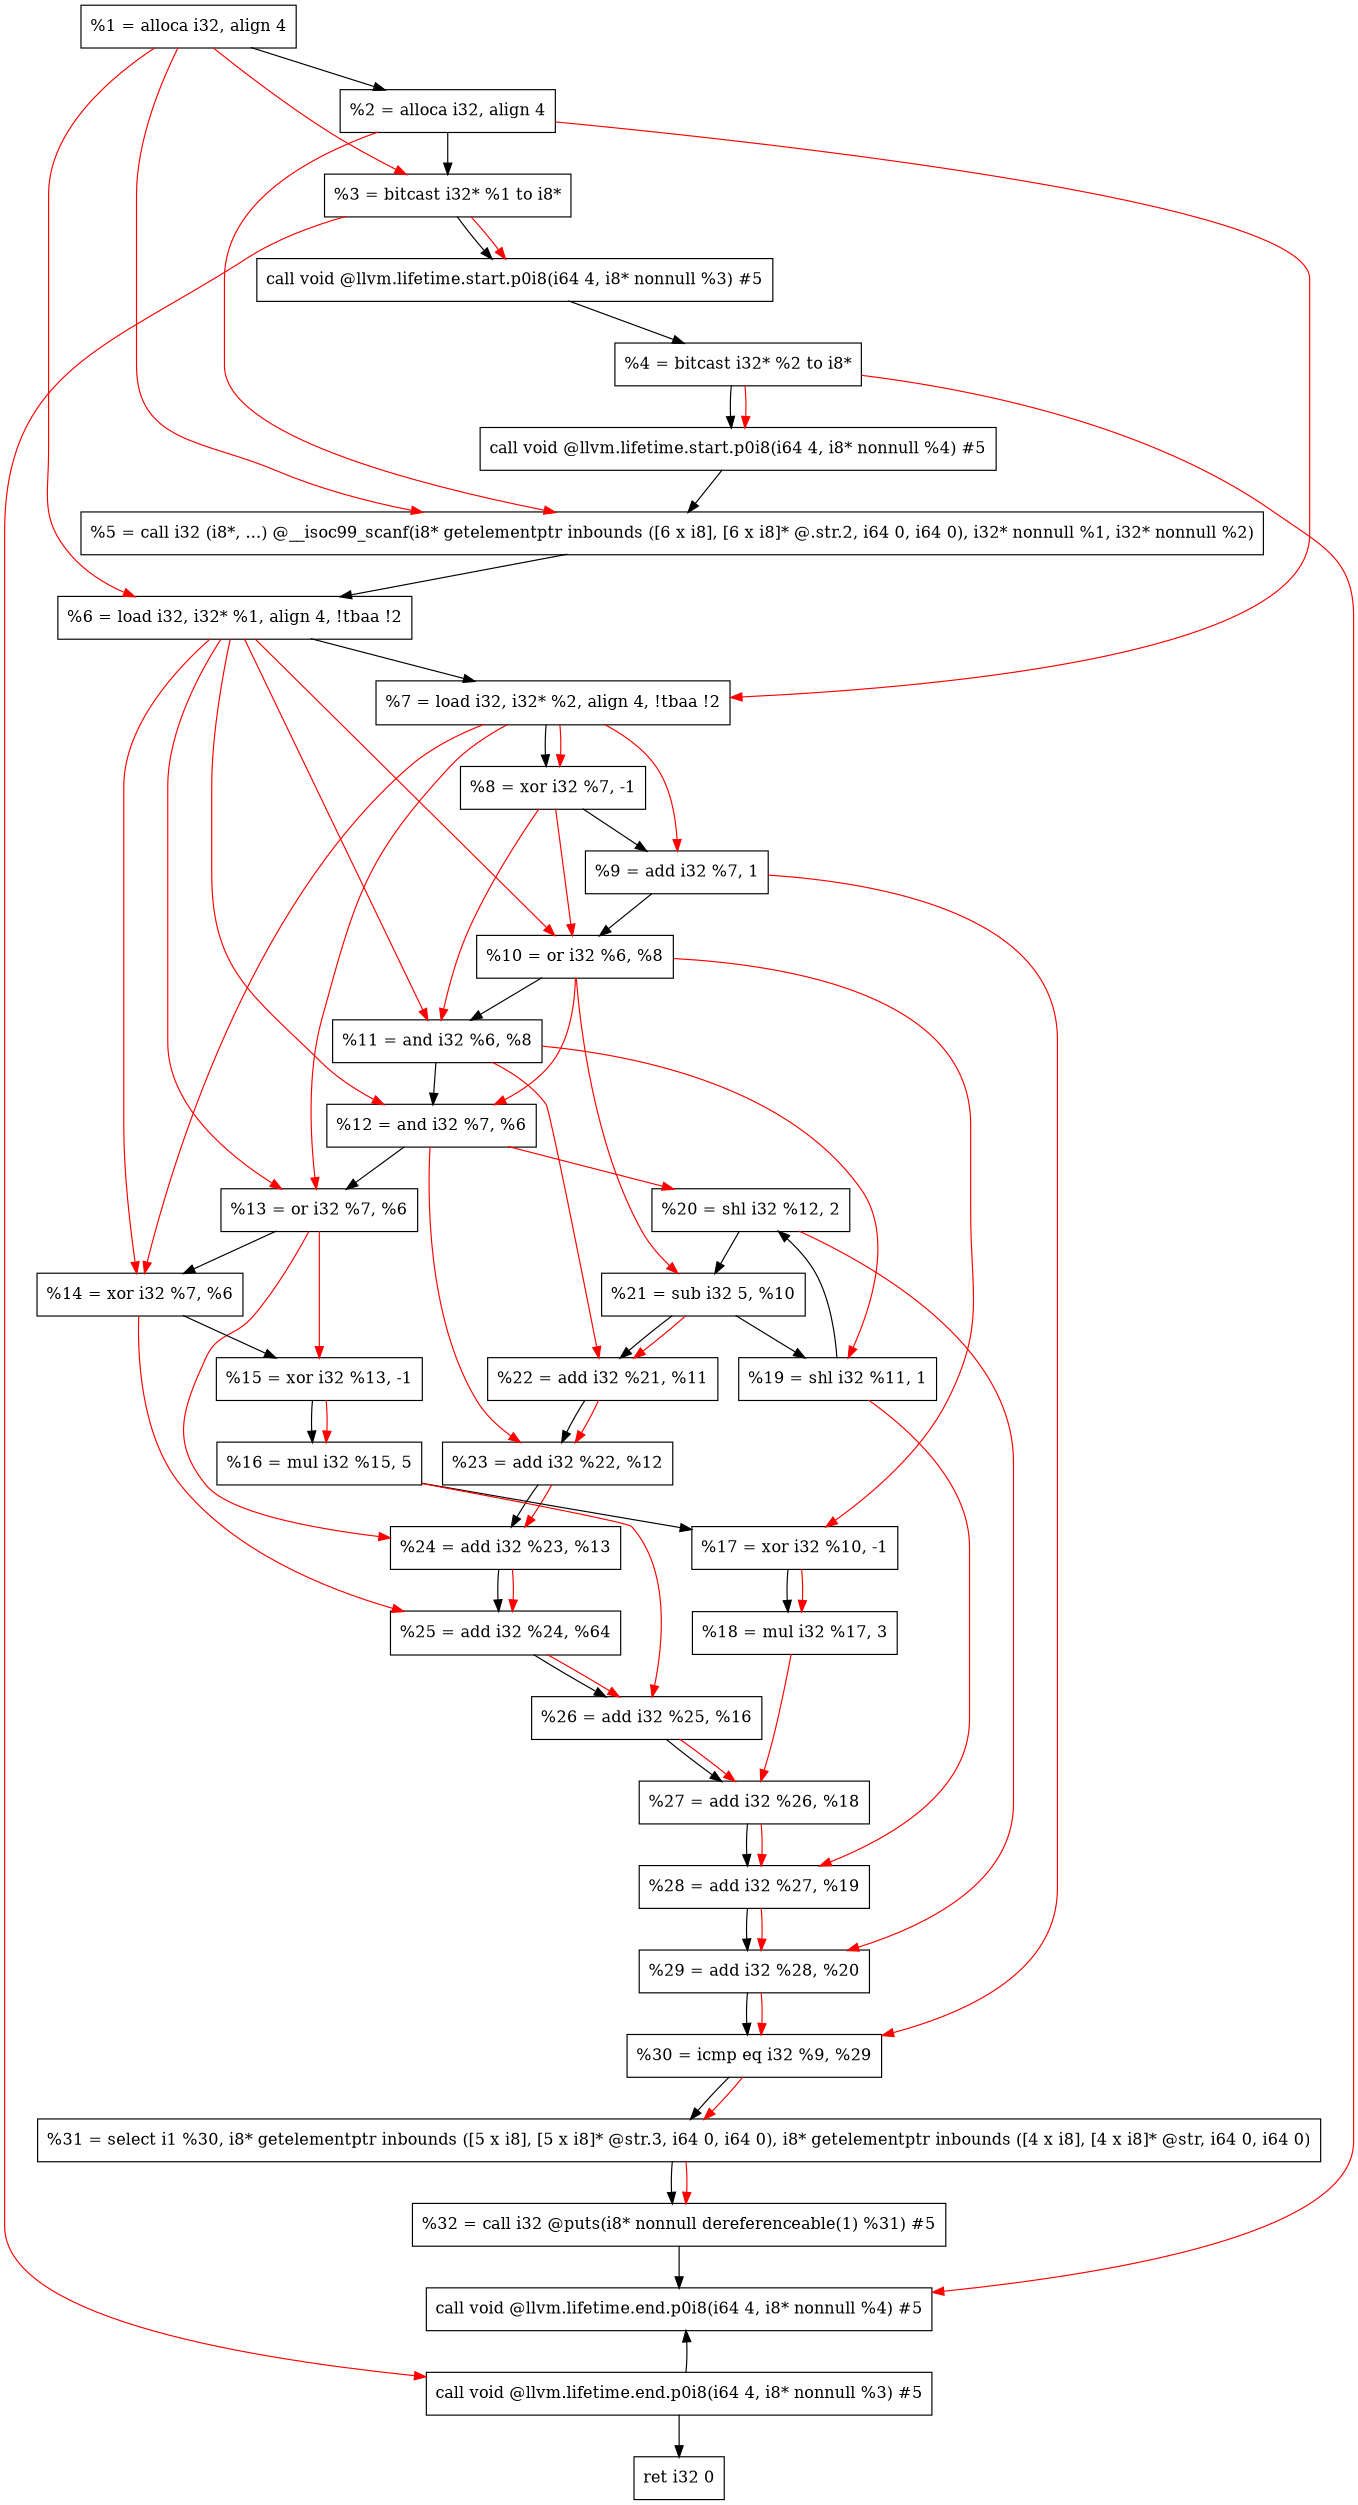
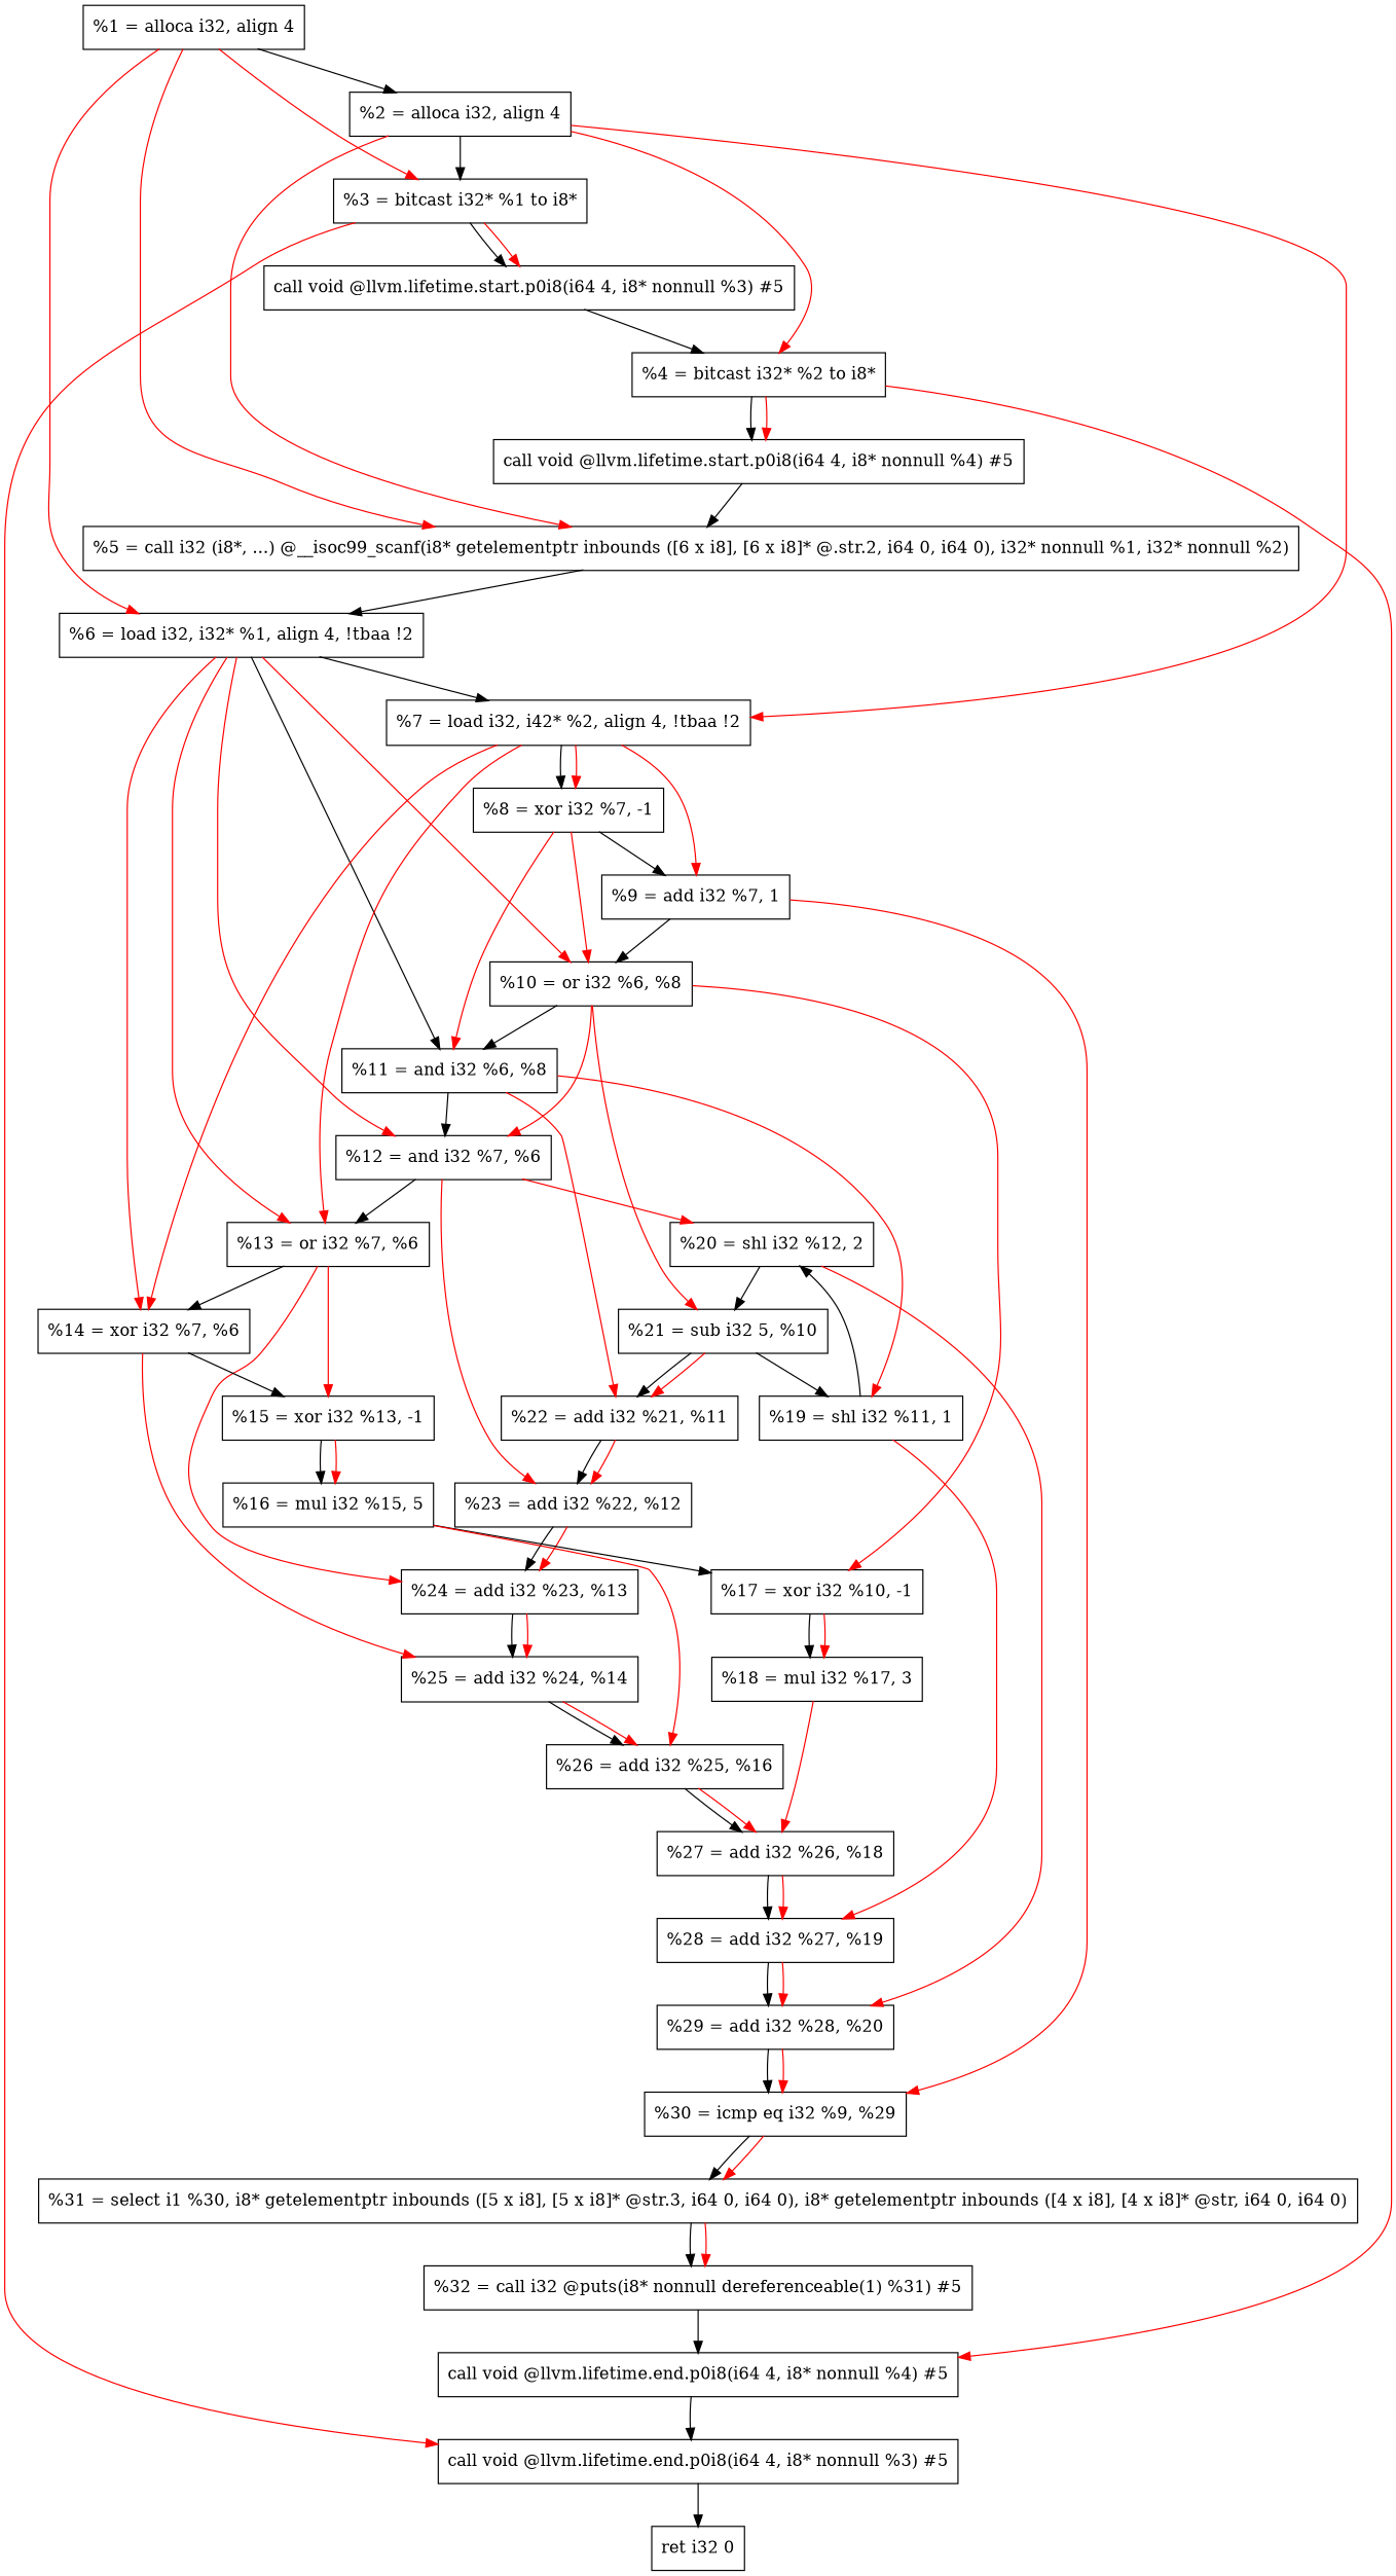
  digraph {
    node [shape=record]
    edge [color=red]
    n1 [label="  %1 = alloca i32, align 4"]
    n2 [label="  %2 = alloca i32, align 4"]
    n3 [label="  %3 = bitcast i32* %1 to i8*"]
    n4 [label="  %5 = call i32 (i8*, ...) @__isoc99_scanf(i8* getelementptr inbounds ([6 x i8], [6 x i8]* @.str.2, i64 0, i64 0), i32* nonnull %1, i32* nonnull %2)"]
    n5 [label="  %6 = load i32, i32* %1, align 4, !tbaa !2"]
    n6 [label="  %4 = bitcast i32* %2 to i8*"]
-   n7 [label="  %7 = load i32, i32* %2, align 4, !tbaa !2"]
+   n7 [label="%7 = load i32, i42* %2, align 4, !tbaa !2"]
    n8 [label="  call void @llvm.lifetime.start.p0i8(i64 4, i8* nonnull %3) #5"]
    n9 [label="  call void @llvm.lifetime.end.p0i8(i64 4, i8* nonnull %3) #5"]
    n10 [label="  %10 = or i32 %6, %8"]
    n11 [label="  %11 = and i32 %6, %8"]
    n12 [label="  %12 = and i32 %7, %6"]
    n13 [label="  %13 = or i32 %7, %6"]
    n14 [label="  %14 = xor i32 %7, %6"]
    n15 [label="  call void @llvm.lifetime.start.p0i8(i64 4, i8* nonnull %4) #5"]
    n16 [label="  call void @llvm.lifetime.end.p0i8(i64 4, i8* nonnull %4) #5"]
    n17 [label="  %8 = xor i32 %7, -1"]
    n18 [label="  %9 = add i32 %7, 1"]
    n19 [label="  ret i32 0"]
    n20 [label="  %17 = xor i32 %10, -1"]
    n21 [label="  %21 = sub i32 5, %10"]
    n22 [label="  %19 = shl i32 %11, 1"]
    n23 [label="  %22 = add i32 %21, %11"]
    n24 [label="  %20 = shl i32 %12, 2"]
    n25 [label="  %23 = add i32 %22, %12"]
    n26 [label="  %15 = xor i32 %13, -1"]
    n27 [label="  %24 = add i32 %23, %13"]
-   n28 [label="%25 = add i32 %24, %64"]
+   n28 [label="  %25 = add i32 %24, %14"]
    n29 [label="  %30 = icmp eq i32 %9, %29"]
    n30 [label="  %31 = select i1 %30, i8* getelementptr inbounds ([5 x i8], [5 x i8]* @str.3, i64 0, i64 0), i8* getelementptr inbounds ([4 x i8], [4 x i8]* @str, i64 0, i64 0)"]
    n31 [label="  %18 = mul i32 %17, 3"]
    n32 [label="  %28 = add i32 %27, %19"]
    n33 [label="  %29 = add i32 %28, %20"]
    n34 [label="  %16 = mul i32 %15, 5"]
    n35 [label="  %26 = add i32 %25, %16"]
    n36 [label="  %27 = add i32 %26, %18"]
    n37 [label="  %32 = call i32 @puts(i8* nonnull dereferenceable(1) %31) #5"]
    n1 -> n2 [color=""]
    n1 -> n3
    n1 -> n4
    n1 -> n5
    n2 -> n3 [color=""]
    n2 -> n4
+   n2 -> n6
    n2 -> n7
    n3 -> n8 [color=""]
    n3 -> n8
    n3 -> n9
    n4 -> n5 [color=""]
    n5 -> n7 [color=""]
    n5 -> n10
-   n5 -> n11
+   n5 -> n11 [color=black]
    n5 -> n12
    n5 -> n13
    n5 -> n14
    n6 -> n15 [color=""]
    n6 -> n15
    n6 -> n16
    n7 -> n13
    n7 -> n14
    n7 -> n17 [color=""]
    n7 -> n17
    n7 -> n18
    n8 -> n6 [color=""]
    n9 -> n19 [color=""]
    n10 -> n11 [color=""]
    n10 -> n12
    n10 -> n20
    n10 -> n21
    n11 -> n12 [color=""]
    n11 -> n22
    n11 -> n23
    n12 -> n13 [color=""]
    n12 -> n24
    n12 -> n25
    n13 -> n14 [color=""]
    n13 -> n26
    n13 -> n27
    n14 -> n26 [color=""]
    n14 -> n28
    n15 -> n4 [color=""]
-   n9 -> n16 [color=""]
+   n16 -> n9 [color=""]
    n17 -> n10
    n17 -> n11
    n17 -> n18 [color=""]
    n18 -> n10 [color=""]
    n18 -> n29
    n20 -> n31 [color=""]
    n20 -> n31
    n21 -> n22 [color=""]
    n21 -> n23 [color=""]
    n21 -> n23
    n22 -> n24 [color=""]
    n22 -> n32
    n23 -> n25 [color=""]
    n23 -> n25
    n24 -> n21 [color=""]
    n24 -> n33
    n25 -> n27 [color=""]
    n25 -> n27
    n26 -> n34 [color=""]
    n26 -> n34
    n27 -> n28 [color=""]
    n27 -> n28
    n28 -> n35 [color=""]
    n28 -> n35
    n29 -> n30 [color=""]
    n29 -> n30
    n30 -> n37 [color=""]
    n30 -> n37
    n31 -> n36
    n32 -> n33 [color=""]
    n32 -> n33
    n33 -> n29 [color=""]
    n33 -> n29
    n34 -> n20 [color=""]
    n34 -> n35
    n35 -> n36 [color=""]
    n35 -> n36
    n36 -> n32 [color=""]
    n36 -> n32
    n37 -> n16 [color=""]
  }
